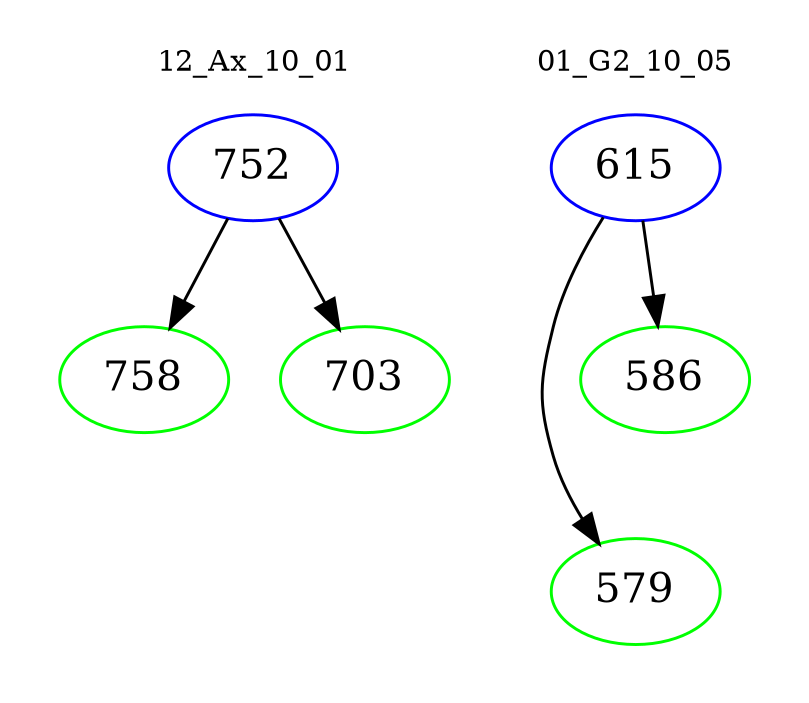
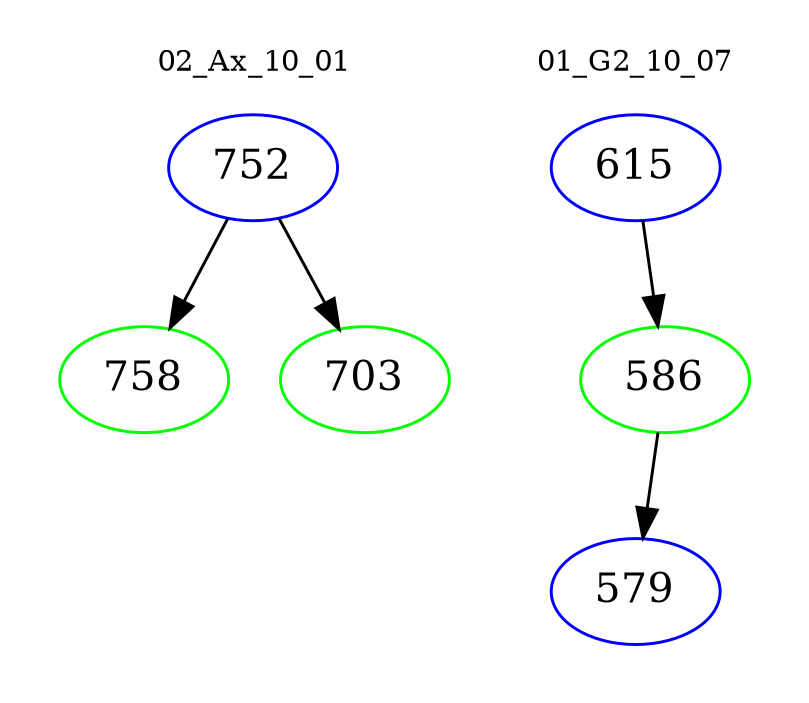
  digraph {
    node [color=green]
    edge [color=black]
    n1 [color=blue label=752]
    n2 [label=758]
    n3 [label=703]
    n4 [color=blue label=615]
-   n5 [label=579]
+   n5 [color=blue label=579]
    n6 [label=586]
    subgraph cluster_1 {
      color=white
      fontsize=10
-     label="12_Ax_10_01"
+     label="02_Ax_10_01"
      n1
      n2
      n3
    }
    subgraph cluster_2 {
      color=white
      fontsize=10
-     label="01_G2_10_05"
+     label="01_G2_10_07"
      n4
      n5
      n6
    }
    n1 -> n2
    n1 -> n3
-   n4 -> n5
+   n6 -> n5
    n4 -> n6
  }
